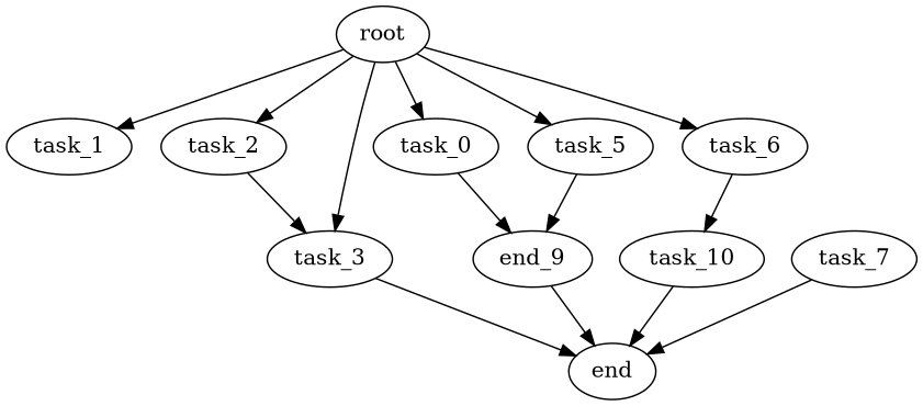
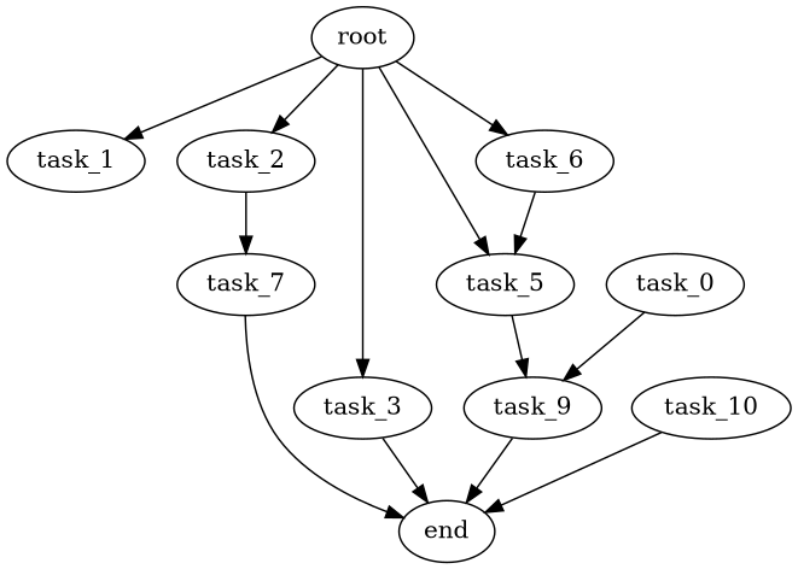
  digraph {
    root
    task_1
    task_2
    task_3
    n5 [label=task_0]
    task_5
    task_6
    task_7
    end
-   task_9 [label=end_9]
+   task_9
    task_10
    root -> task_1
    root -> task_2
    root -> task_3
-   root -> n5
    root -> task_5
    root -> task_6
-   task_2 -> task_3
+   task_2 -> task_7
    task_3 -> end
    n5 -> task_9
    task_5 -> task_9
-   task_6 -> task_10
+   task_6 -> task_5
    task_7 -> end
    task_9 -> end
    task_10 -> end
  }
